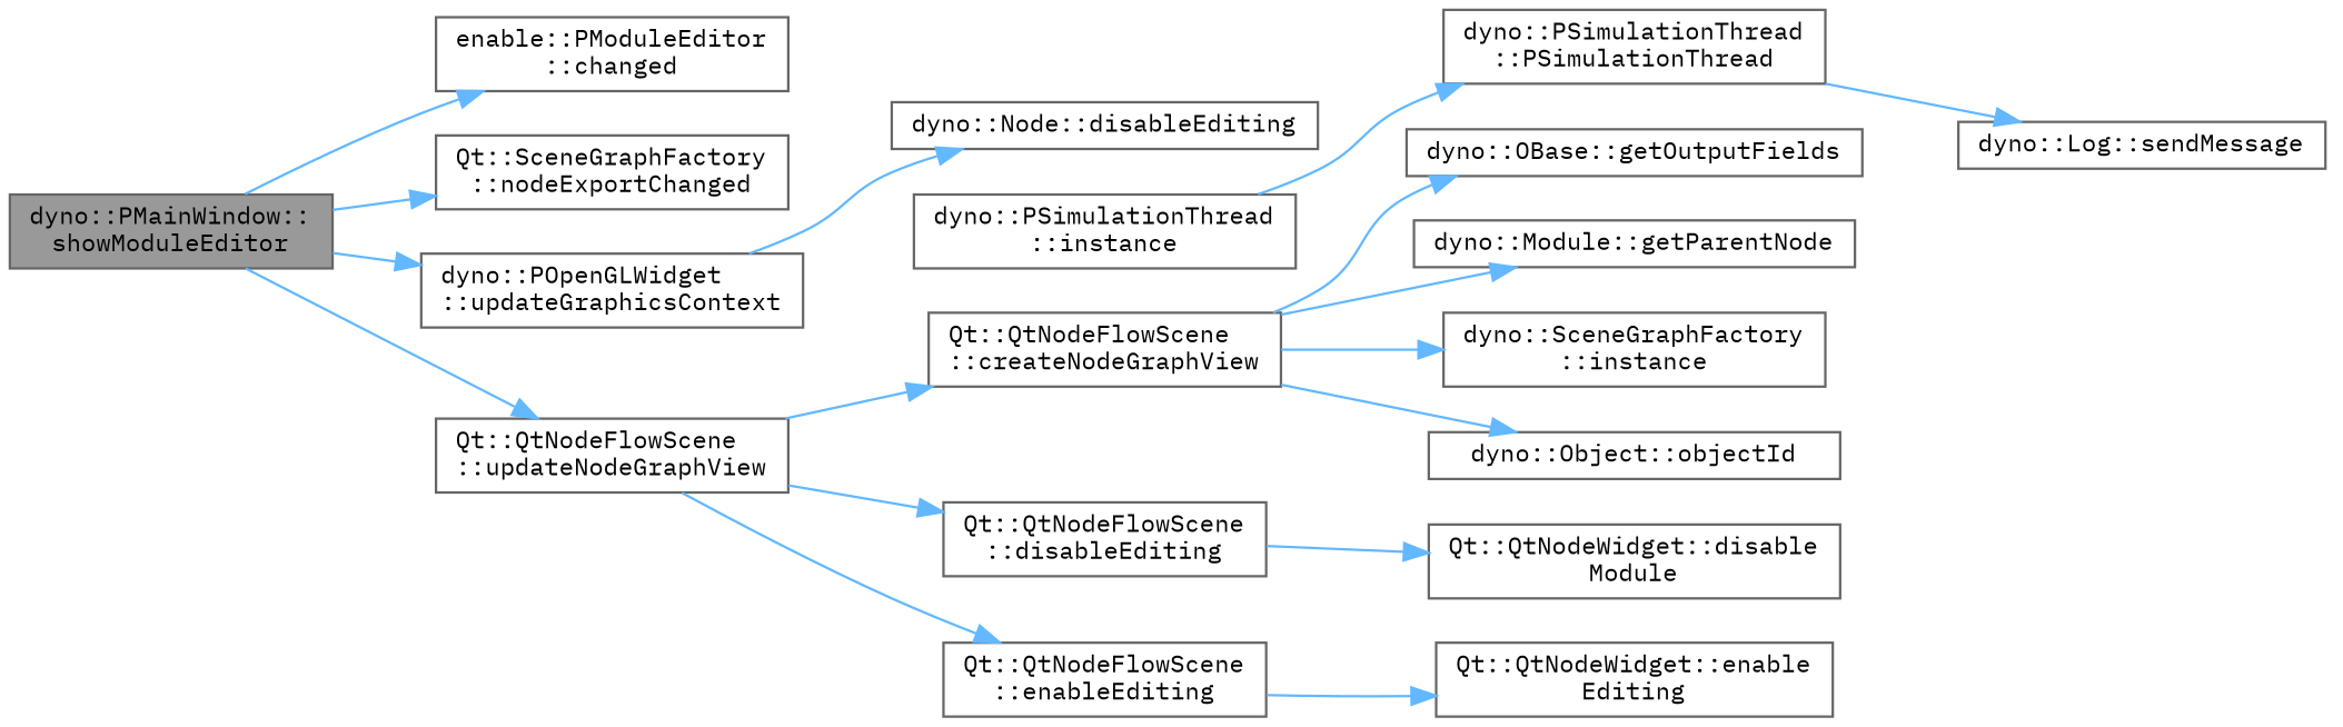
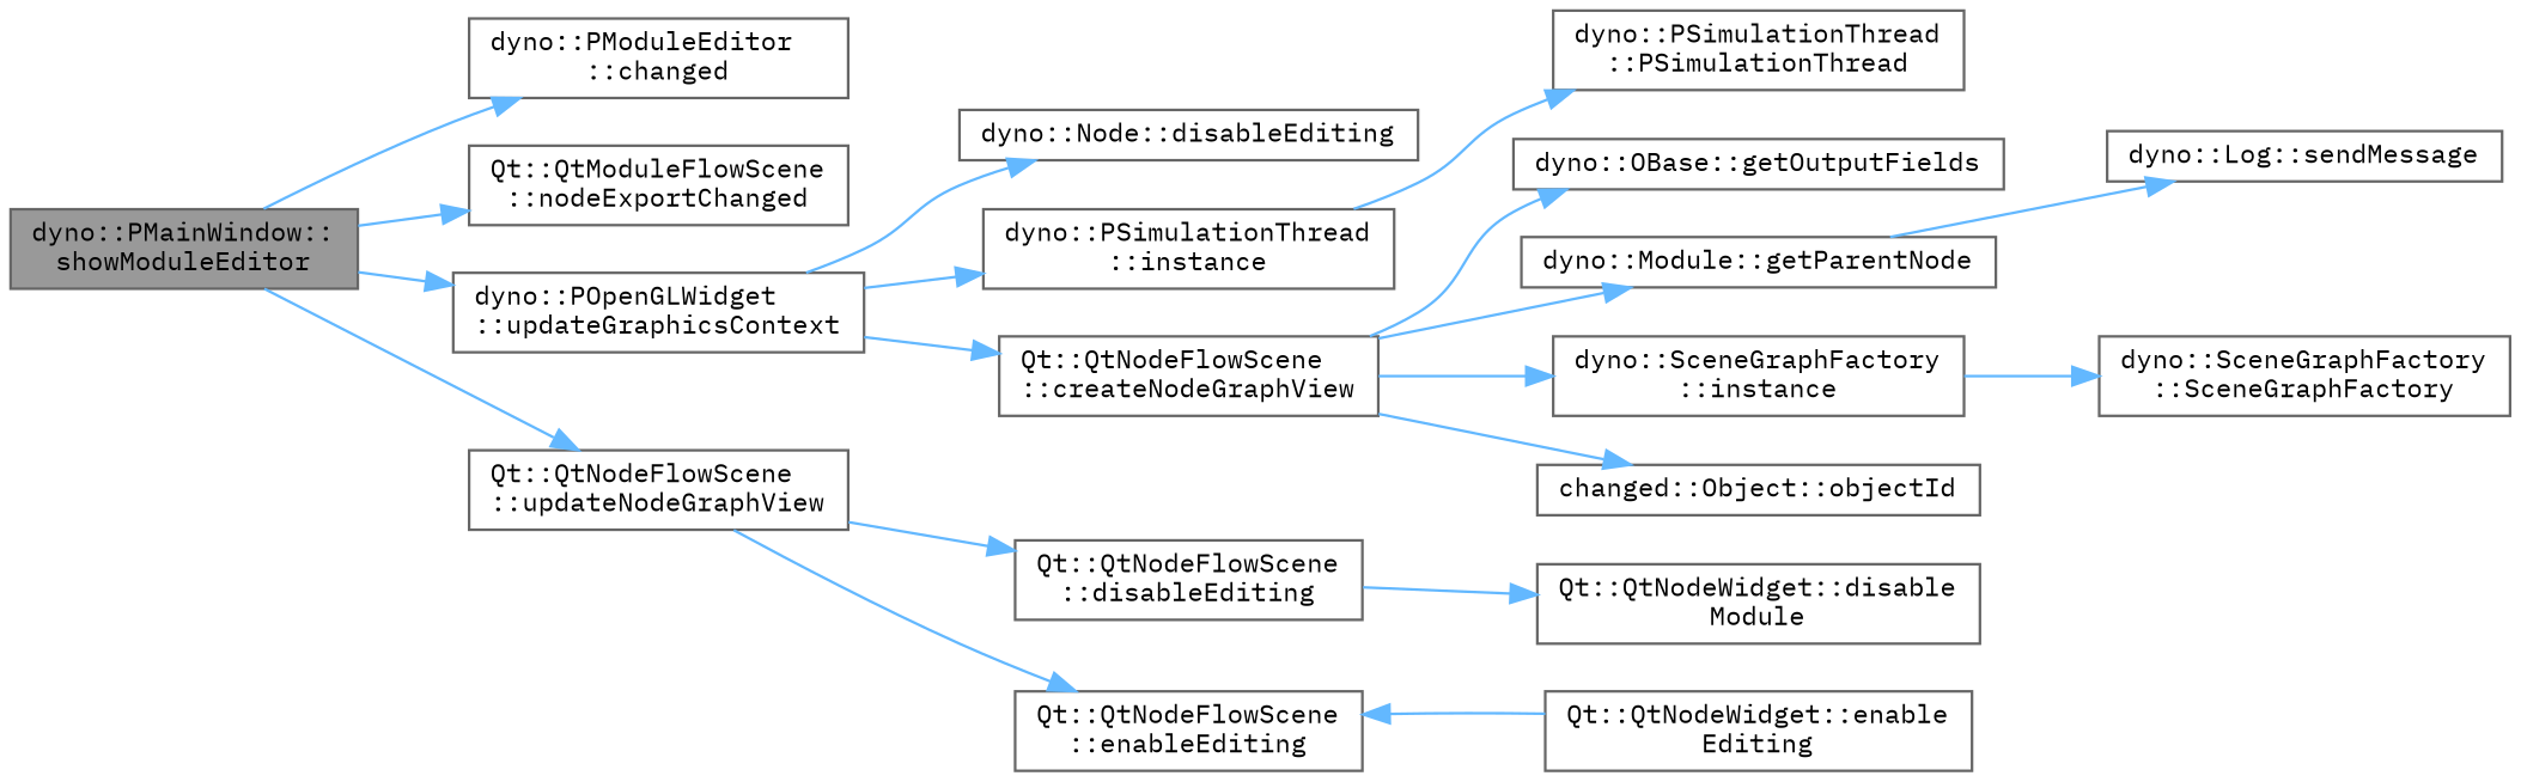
  digraph {
    fontname="IBM Plex Mono"
    rankdir=LR
    node [color=grey40 fillcolor=white fontname="IBM Plex Mono" fontsize=10 shape=box style=filled]
    edge [color=steelblue1 fontname="IBM Plex Mono" fontsize=10 labelfontname=Helvetica labelfontsize=10 style=solid]
    n1 [color=gray40 fillcolor=grey60 fontcolor=black height=0.2 label="dyno::PMainWindow::\lshowModuleEditor" width=0.4]
-   n2 [height=0.2 label="enable::PModuleEditor\l::changed" width=0.4]
-   n3 [height=0.2 label="Qt::SceneGraphFactory\l::nodeExportChanged" width=0.4]
+   n2 [height=0.2 label="dyno::PModuleEditor\l::changed" width=0.4]
+   n3 [height=0.2 label="Qt::QtModuleFlowScene\l::nodeExportChanged" width=0.4]
    n4 [height=0.2 label="dyno::POpenGLWidget\l::updateGraphicsContext" width=0.4]
    n5 [height=0.2 label="Qt::QtNodeFlowScene\l::updateNodeGraphView" width=0.4]
    n6 [height=0.2 label="dyno::Node::disableEditing" width=0.4]
    n7 [height=0.2 label="dyno::PSimulationThread\l::instance" width=0.4]
    n8 [height=0.2 label="Qt::QtNodeFlowScene\l::createNodeGraphView" width=0.4]
    n9 [height=0.2 label="Qt::QtNodeFlowScene\l::disableEditing" width=0.4]
    n10 [height=0.2 label="Qt::QtNodeFlowScene\l::enableEditing" width=0.4]
    n11 [height=0.2 label="dyno::PSimulationThread\l::PSimulationThread" width=0.4]
    n12 [height=0.2 label="dyno::OBase::getOutputFields" width=0.4]
    n13 [height=0.2 label="dyno::Module::getParentNode" width=0.4]
    n14 [height=0.2 label="dyno::SceneGraphFactory\l::instance" width=0.4]
-   n15 [height=0.2 label="dyno::Object::objectId" width=0.4]
+   n15 [height=0.2 label="changed::Object::objectId" width=0.4]
    n16 [height=0.2 label="Qt::QtNodeWidget::disable\lModule" width=0.4]
    n17 [height=0.2 label="Qt::QtNodeWidget::enable\lEditing" width=0.4]
    n18 [height=0.2 label="dyno::Log::sendMessage" width=0.4]
+   n19 [height=0.2 label="dyno::SceneGraphFactory\l::SceneGraphFactory" width=0.4]
    n1 -> n2
    n1 -> n3
    n1 -> n4
    n1 -> n5
    n4 -> n6
-   n5 -> n8
+   n4 -> n7
+   n4 -> n8
    n5 -> n9
    n5 -> n10
    n7 -> n11
    n8 -> n12
    n8 -> n13
    n8 -> n14
    n8 -> n15
    n9 -> n16
-   n10 -> n17
-   n11 -> n18
+   n17 -> n10
+   n13 -> n18
+   n14 -> n19
  }
